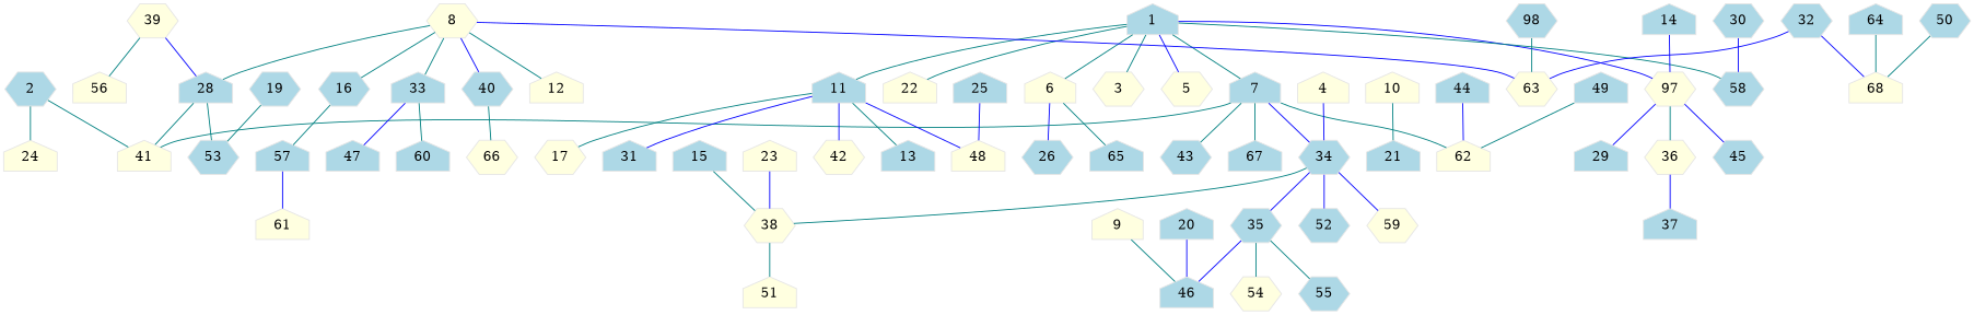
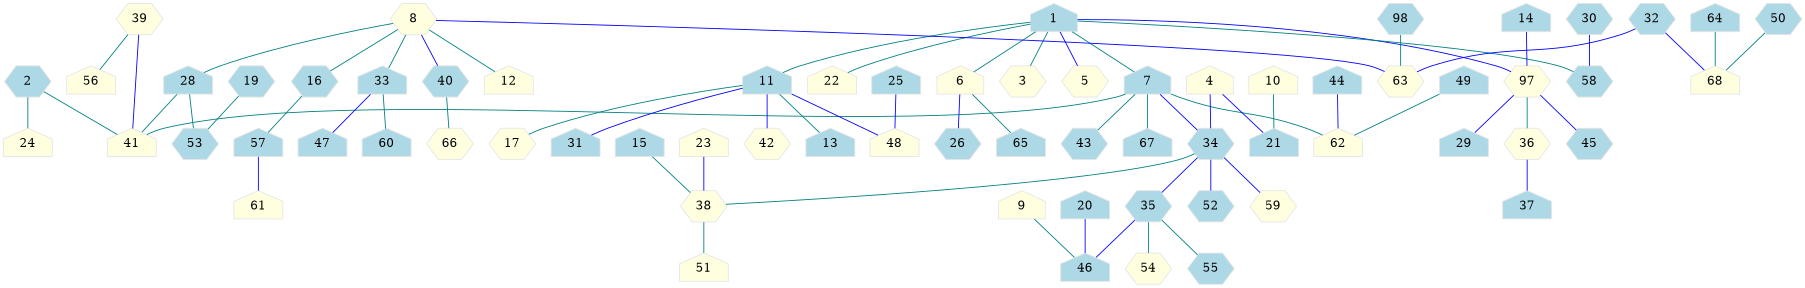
  graph {
    node [color=gray90 fillcolor=lightblue shape=house style=filled]
    edge [color=teal weight=1.0]
    3 [fillcolor=lightyellow shape=hexagon]
    1
    5 [fillcolor=lightyellow shape=hexagon]
    6 [fillcolor=lightyellow]
    7
    11
    22 [fillcolor=lightyellow]
    n8 [fillcolor=lightyellow label=97 shape=hexagon]
    58 [shape=hexagon]
    26 [shape=hexagon]
    65
    41 [fillcolor=lightyellow]
    34 [shape=hexagon]
    43 [shape=hexagon]
    62 [fillcolor=lightyellow]
    67
    13
    17 [fillcolor=lightyellow shape=hexagon]
    31
    42 [fillcolor=lightyellow shape=hexagon]
    48 [fillcolor=lightyellow]
    29
    36 [fillcolor=lightyellow shape=hexagon]
    45 [shape=hexagon]
    2 [shape=hexagon]
    24 [fillcolor=lightyellow]
    4 [fillcolor=lightyellow]
    21
    38 [fillcolor=lightyellow shape=hexagon]
    35 [shape=hexagon]
    52 [shape=hexagon]
    59 [fillcolor=lightyellow shape=hexagon]
    8 [fillcolor=lightyellow shape=hexagon]
    12 [fillcolor=lightyellow]
    16 [shape=hexagon]
    28
    33
    40 [shape=hexagon]
    63 [fillcolor=lightyellow shape=hexagon]
    57
    53 [shape=hexagon]
    47
    60
    66 [fillcolor=lightyellow shape=hexagon]
    9 [fillcolor=lightyellow]
    46
    10 [fillcolor=lightyellow]
    14
    15
    51 [fillcolor=lightyellow]
    61 [fillcolor=lightyellow]
    n52 [label=98 shape=hexagon]
    19 [shape=hexagon]
    20
    23 [fillcolor=lightyellow]
    25
    37
    30 [shape=hexagon]
    32 [shape=hexagon]
    68 [fillcolor=lightyellow]
    54 [fillcolor=lightyellow shape=hexagon]
    55 [shape=hexagon]
    39 [fillcolor=lightyellow shape=hexagon]
    56 [fillcolor=lightyellow]
    44
    49
    50 [shape=hexagon]
    64
    1 -- 3
    1 -- 5 [color=blue]
    1 -- 6
    1 -- 7
    1 -- 11
    1 -- 22
    1 -- n8 [color=blue]
    1 -- 58
    6 -- 26 [color=blue]
    6 -- 65
    7 -- 41
    7 -- 34 [color=blue]
    7 -- 43
    7 -- 62
    7 -- 67
    11 -- 13
    11 -- 17
    11 -- 31 [color=blue]
    11 -- 42 [color=blue]
    11 -- 48 [color=blue]
    n8 -- 29 [color=blue]
    n8 -- 36
    n8 -- 45 [color=blue]
    34 -- 38
    34 -- 35 [color=blue]
    34 -- 52 [color=blue]
    34 -- 59 [color=blue]
    36 -- 37 [color=blue]
    2 -- 41
    2 -- 24
    4 -- 34 [color=blue]
+   4 -- 21 [color=blue]
    38 -- 51
    35 -- 46 [color=blue]
    35 -- 54
    35 -- 55
    8 -- 12
    8 -- 16
    8 -- 28
    8 -- 33
    8 -- 40 [color=blue]
    8 -- 63 [color=blue]
    16 -- 57
    28 -- 41
    28 -- 53
    33 -- 47 [color=blue]
    33 -- 60
    40 -- 66
    57 -- 61 [color=blue]
    9 -- 46
    10 -- 21
    14 -- n8 [color=blue]
    15 -- 38
    n52 -- 63
    19 -- 53
    20 -- 46 [color=blue]
    23 -- 38 [color=blue]
    25 -- 48 [color=blue]
    30 -- 58 [color=blue]
    32 -- 63 [color=blue]
    32 -- 68 [color=blue]
-   39 -- 28 [color=blue]
+   39 -- 41 [color=blue]
    39 -- 56
    44 -- 62 [color=blue]
    49 -- 62
    50 -- 68
    64 -- 68
  }
